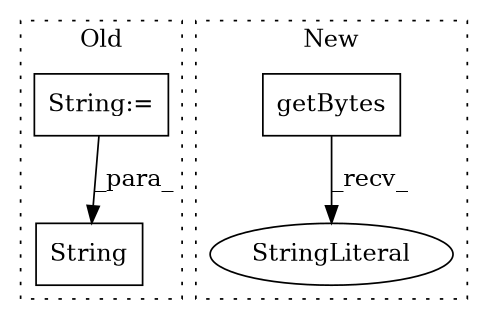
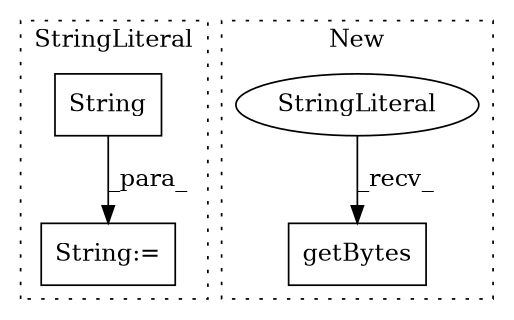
  digraph {
    node [a=32 shape=box]
    n1 [l="7,1" label=String s="1276,1287"]
    n2 [a=7 l=1 label="String:=" s=1266]
    n3 [l=10 label=getBytes s=1460]
    n4 [a=45 l=2 label=StringLiteral s=1457 shape=ellipse]
    subgraph cluster_1 {
-     label=Old
+     label=StringLiteral
      style=dotted
      n1
      n2
    }
    subgraph cluster_2 {
      label=New
      style=dotted
      n3
      n4
    }
-   n2 -> n1 [label=_para_]
-   n3 -> n4 [label=_recv_]
+   n1 -> n2 [label=_para_]
+   n4 -> n3 [label=_recv_]
  }
